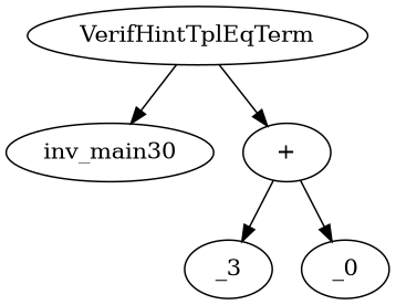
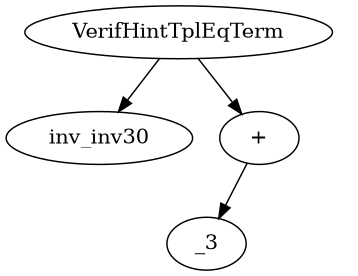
  digraph {
-   n1 [label=inv_main30]
+   n1 [label=inv_inv30]
    n2 [label=VerifHintTplEqTerm]
    n3 [label="+"]
    n4 [label=_3]
-   n5 [label=_0]
    n2 -> n1
    n2 -> n3
    n3 -> n4
-   n3 -> n5
  }
